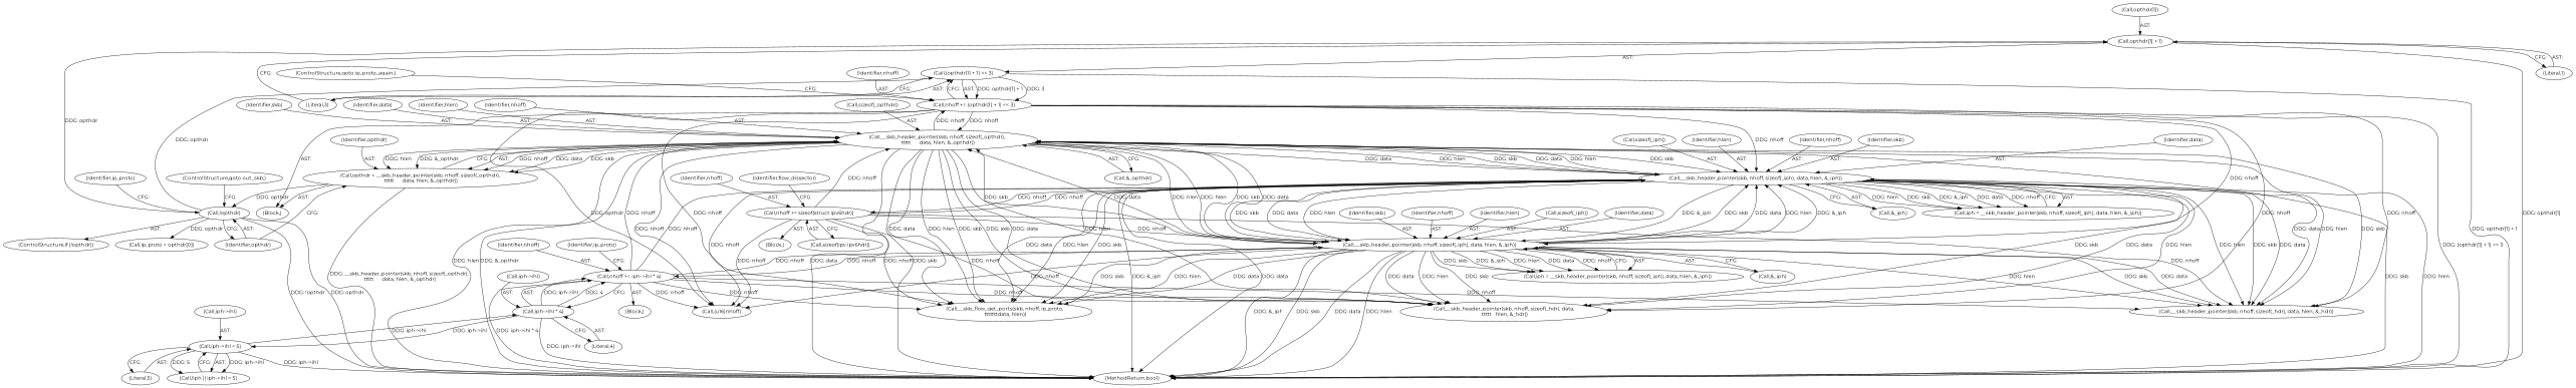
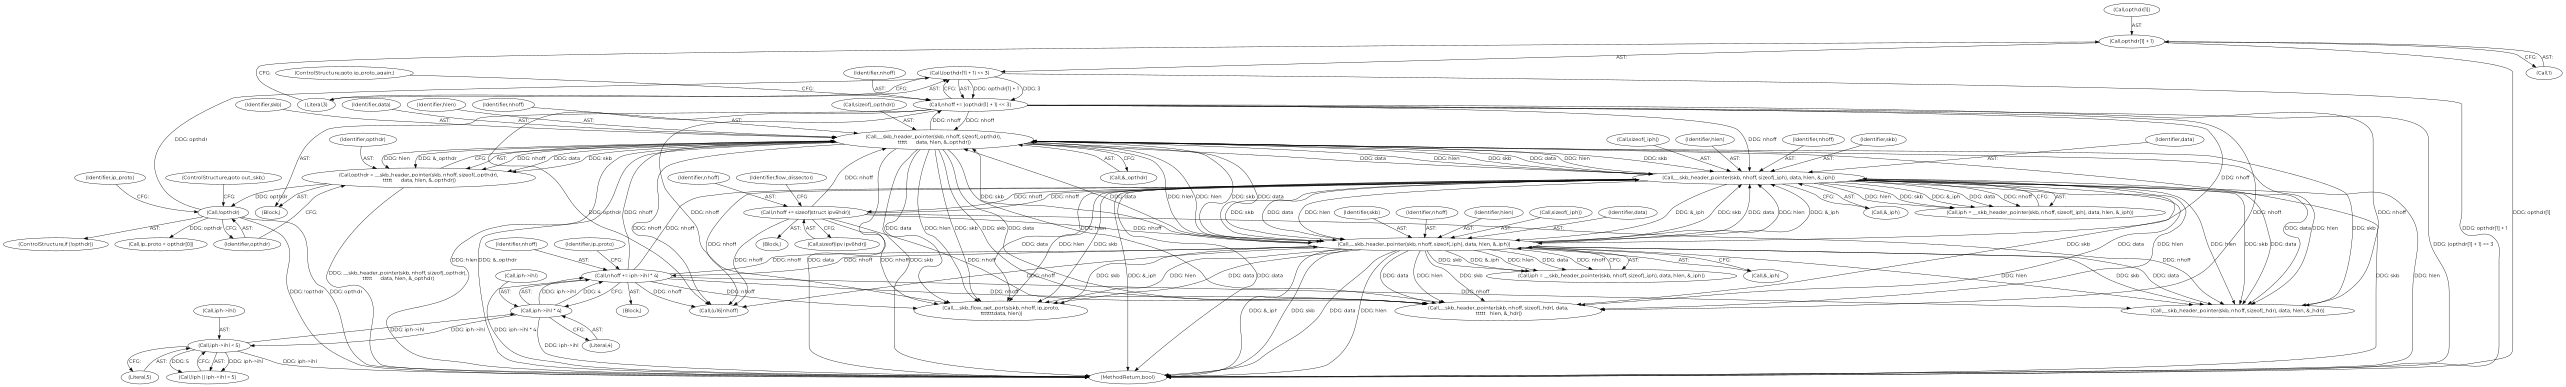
  digraph {
    fontname=Montserrat
    node [fontname=Montserrat]
    edge [fontname=Montserrat]
    n1 [label="(Call,opthdr[1] + 1)"]
    n2 [label="(Call,(opthdr[1] + 1) << 3)"]
    n3 [label="(MethodReturn,bool)"]
-   n4 [label="(Literal,1)"]
+   n4 [label="(Call,1)"]
    n5 [label="(Call,nhoff += (opthdr[1] + 1) << 3)"]
    n6 [label="(Literal,3)"]
    n7 [label="(Call,!opthdr)"]
    n8 [label="(Call,ip_proto = opthdr[0])"]
    n9 [label="(ControlStructure,if (!opthdr))"]
    n10 [label="(Identifier,opthdr)"]
    n11 [label="(Call,opthdr = __skb_header_pointer(skb, nhoff, sizeof(_opthdr),\n \t\t\t\t\t      data, hlen, &_opthdr))"]
    n12 [label="(Call,__skb_header_pointer(skb, nhoff, sizeof(_opthdr),\n \t\t\t\t\t      data, hlen, &_opthdr))"]
    n13 [label="(Block,)"]
    n14 [label="(Call,__skb_header_pointer(skb, nhoff, sizeof(_iph), data, hlen, &_iph))"]
    n15 [label="(Call,__skb_header_pointer(skb, nhoff, sizeof(_iph), data, hlen, &_iph))"]
    n16 [label="(Call,__skb_flow_get_ports(skb, nhoff, ip_proto,\n \t\t\t\t\t\t\tdata, hlen))"]
    n17 [label="(Call,(u16)nhoff)"]
    n18 [label="(Call,&_opthdr)"]
    n19 [label="(Call,__skb_header_pointer(skb, nhoff, sizeof(_hdr), data,\n \t\t\t\t\t   hlen, &_hdr))"]
    n20 [label="(Call,__skb_header_pointer(skb, nhoff, sizeof(_hdr), data, hlen, &_hdr))"]
    n21 [label="(Call,nhoff += sizeof(struct ipv6hdr))"]
    n22 [label="(Call,&_iph)"]
    n23 [label="(Call,iph = __skb_header_pointer(skb, nhoff, sizeof(_iph), data, hlen, &_iph))"]
    n24 [label="(Call,nhoff += iph->ihl * 4)"]
    n25 [label="(Call,&_iph)"]
    n26 [label="(Call,iph = __skb_header_pointer(skb, nhoff, sizeof(_iph), data, hlen, &_iph))"]
    n27 [label="(Block,)"]
    n28 [label="(Call,sizeof(ipv ipv6hdr))"]
    n29 [label="(Call,iph->ihl * 4)"]
    n30 [label="(Block,)"]
    n31 [label="(Call,iph->ihl < 5)"]
    n32 [label="(Literal,4)"]
    n33 [label="(Literal,5)"]
    n34 [label="(Call,!iph || iph->ihl < 5)"]
    n35 [label="(Identifier,nhoff)"]
    n36 [label="(Identifier,opthdr)"]
    n37 [label="(Identifier,ip_proto)"]
    n38 [label="(Call,iph->ihl)"]
    n39 [label="(Identifier,skb)"]
    n40 [label="(Identifier,nhoff)"]
    n41 [label="(Identifier,skb)"]
    n42 [label="(Call,opthdr[1])"]
    n43 [label="(Identifier,hlen)"]
    n44 [label="(ControlStructure,goto ip_proto_again;)"]
    n45 [label="(ControlStructure,goto out_skb;)"]
    n46 [label="(Identifier,nhoff)"]
    n47 [label="(Call,sizeof(_opthdr))"]
    n48 [label="(Identifier,data)"]
    n49 [label="(Identifier,nhoff)"]
    n50 [label="(Identifier,hlen)"]
    n51 [label="(Call,iph->ihl)"]
    n52 [label="(Identifier,flow_dissector)"]
    n53 [label="(Identifier,nhoff)"]
    n54 [label="(Call,sizeof(_iph))"]
    n55 [label="(Call,sizeof(_iph))"]
    n56 [label="(Identifier,ip_proto)"]
    n57 [label="(Identifier,skb)"]
    n58 [label="(Identifier,data)"]
    n59 [label="(Identifier,hlen)"]
    n60 [label="(Identifier,nhoff)"]
    n61 [label="(Identifier,data)"]
    n1 -> n2 [label="AST: "]
    n1 -> n3 [label="DDG: opthdr[1]"]
    n1 -> n4 [label="CFG: "]
    n2 -> n3 [label="DDG: opthdr[1] + 1"]
    n2 -> n5 [label="AST: "]
    n2 -> n5 [label="DDG: opthdr[1] + 1"]
    n2 -> n5 [label="DDG: 3"]
    n2 -> n6 [label="CFG: "]
    n4 -> n1 [label="AST: "]
    n5 -> n2 [label="CFG: "]
    n5 -> n3 [label="DDG: (opthdr[1] + 1) << 3"]
    n5 -> n12 [label="DDG: nhoff"]
    n5 -> n13 [label="AST: "]
    n5 -> n14 [label="DDG: nhoff"]
    n5 -> n15 [label="DDG: nhoff"]
    n5 -> n16 [label="DDG: nhoff"]
    n5 -> n17 [label="DDG: opthdr"]
    n5 -> n19 [label="DDG: nhoff"]
    n5 -> n20 [label="DDG: nhoff"]
    n6 -> n1 [label="CFG: "]
    n6 -> n2 [label="AST: "]
-   n7 -> n1 [label="DDG: opthdr"]
    n7 -> n2 [label="DDG: opthdr"]
    n7 -> n3 [label="DDG: opthdr"]
    n7 -> n3 [label="DDG: !opthdr"]
    n7 -> n8 [label="DDG: opthdr"]
    n7 -> n9 [label="AST: "]
    n7 -> n10 [label="CFG: "]
    n10 -> n7 [label="AST: "]
    n10 -> n11 [label="CFG: "]
    n11 -> n3 [label="DDG: __skb_header_pointer(skb, nhoff, sizeof(_opthdr),\n \t\t\t\t\t      data, hlen, &_opthdr)"]
    n11 -> n7 [label="DDG: opthdr"]
    n11 -> n12 [label="CFG: "]
    n11 -> n13 [label="AST: "]
    n12 -> n3 [label="DDG: data"]
    n12 -> n3 [label="DDG: hlen"]
    n12 -> n3 [label="DDG: skb"]
    n12 -> n3 [label="DDG: &_opthdr"]
    n12 -> n5 [label="DDG: nhoff"]
    n12 -> n11 [label="AST: "]
    n12 -> n11 [label="DDG: nhoff"]
    n12 -> n11 [label="DDG: data"]
    n12 -> n11 [label="DDG: skb"]
    n12 -> n11 [label="DDG: hlen"]
    n12 -> n11 [label="DDG: &_opthdr"]
    n12 -> n14 [label="DDG: skb"]
    n12 -> n14 [label="DDG: data"]
    n12 -> n14 [label="DDG: hlen"]
    n12 -> n15 [label="DDG: skb"]
    n12 -> n15 [label="DDG: data"]
    n12 -> n15 [label="DDG: hlen"]
    n12 -> n16 [label="DDG: skb"]
    n12 -> n16 [label="DDG: data"]
    n12 -> n16 [label="DDG: hlen"]
    n12 -> n17 [label="DDG: nhoff"]
    n12 -> n18 [label="CFG: "]
    n12 -> n19 [label="DDG: skb"]
    n12 -> n19 [label="DDG: data"]
    n12 -> n19 [label="DDG: hlen"]
    n12 -> n20 [label="DDG: skb"]
    n12 -> n20 [label="DDG: data"]
    n12 -> n20 [label="DDG: hlen"]
    n14 -> n3 [label="DDG: hlen"]
    n14 -> n3 [label="DDG: skb"]
    n14 -> n3 [label="DDG: data"]
    n14 -> n3 [label="DDG: &_iph"]
    n14 -> n12 [label="DDG: skb"]
    n14 -> n12 [label="DDG: data"]
    n14 -> n12 [label="DDG: hlen"]
    n14 -> n15 [label="DDG: skb"]
    n14 -> n15 [label="DDG: data"]
    n14 -> n15 [label="DDG: hlen"]
    n14 -> n15 [label="DDG: &_iph"]
    n14 -> n16 [label="DDG: skb"]
    n14 -> n16 [label="DDG: data"]
    n14 -> n16 [label="DDG: hlen"]
    n14 -> n17 [label="DDG: nhoff"]
    n14 -> n19 [label="DDG: skb"]
    n14 -> n19 [label="DDG: data"]
    n14 -> n19 [label="DDG: hlen"]
    n14 -> n20 [label="DDG: skb"]
    n14 -> n20 [label="DDG: data"]
    n14 -> n20 [label="DDG: hlen"]
    n14 -> n21 [label="DDG: nhoff"]
    n14 -> n22 [label="CFG: "]
    n14 -> n23 [label="AST: "]
    n14 -> n23 [label="DDG: hlen"]
    n14 -> n23 [label="DDG: skb"]
    n14 -> n23 [label="DDG: &_iph"]
    n14 -> n23 [label="DDG: data"]
    n14 -> n23 [label="DDG: nhoff"]
    n15 -> n3 [label="DDG: hlen"]
    n15 -> n3 [label="DDG: &_iph"]
    n15 -> n3 [label="DDG: skb"]
    n15 -> n3 [label="DDG: data"]
    n15 -> n12 [label="DDG: skb"]
    n15 -> n12 [label="DDG: data"]
    n15 -> n12 [label="DDG: hlen"]
    n15 -> n14 [label="DDG: skb"]
    n15 -> n14 [label="DDG: data"]
    n15 -> n14 [label="DDG: hlen"]
    n15 -> n14 [label="DDG: &_iph"]
    n15 -> n16 [label="DDG: skb"]
    n15 -> n16 [label="DDG: data"]
    n15 -> n16 [label="DDG: hlen"]
    n15 -> n17 [label="DDG: nhoff"]
    n15 -> n19 [label="DDG: skb"]
    n15 -> n19 [label="DDG: data"]
    n15 -> n19 [label="DDG: hlen"]
    n15 -> n20 [label="DDG: skb"]
    n15 -> n20 [label="DDG: data"]
    n15 -> n20 [label="DDG: hlen"]
    n15 -> n24 [label="DDG: nhoff"]
    n15 -> n25 [label="CFG: "]
    n15 -> n26 [label="AST: "]
    n15 -> n26 [label="DDG: skb"]
    n15 -> n26 [label="DDG: &_iph"]
    n15 -> n26 [label="DDG: hlen"]
    n15 -> n26 [label="DDG: data"]
    n15 -> n26 [label="DDG: nhoff"]
    n18 -> n12 [label="AST: "]
    n21 -> n12 [label="DDG: nhoff"]
    n21 -> n14 [label="DDG: nhoff"]
    n21 -> n15 [label="DDG: nhoff"]
    n21 -> n16 [label="DDG: nhoff"]
    n21 -> n17 [label="DDG: nhoff"]
    n21 -> n19 [label="DDG: nhoff"]
    n21 -> n20 [label="DDG: nhoff"]
    n21 -> n27 [label="AST: "]
    n21 -> n28 [label="CFG: "]
    n22 -> n14 [label="AST: "]
    n23 -> n14 [label="CFG: "]
    n24 -> n3 [label="DDG: iph->ihl * 4"]
    n24 -> n12 [label="DDG: nhoff"]
    n24 -> n14 [label="DDG: nhoff"]
    n24 -> n15 [label="DDG: nhoff"]
    n24 -> n16 [label="DDG: nhoff"]
    n24 -> n17 [label="DDG: nhoff"]
    n24 -> n19 [label="DDG: nhoff"]
    n24 -> n20 [label="DDG: nhoff"]
    n24 -> n29 [label="CFG: "]
    n24 -> n30 [label="AST: "]
    n25 -> n15 [label="AST: "]
    n26 -> n15 [label="CFG: "]
    n28 -> n21 [label="AST: "]
    n29 -> n3 [label="DDG: iph->ihl"]
    n29 -> n24 [label="AST: "]
    n29 -> n24 [label="DDG: iph->ihl"]
    n29 -> n24 [label="DDG: 4"]
    n29 -> n31 [label="DDG: iph->ihl"]
    n29 -> n32 [label="CFG: "]
    n31 -> n3 [label="DDG: iph->ihl"]
    n31 -> n29 [label="DDG: iph->ihl"]
    n31 -> n33 [label="CFG: "]
    n31 -> n34 [label="AST: "]
    n31 -> n34 [label="DDG: iph->ihl"]
    n31 -> n34 [label="DDG: 5"]
    n32 -> n29 [label="AST: "]
    n33 -> n31 [label="AST: "]
    n34 -> n31 [label="CFG: "]
    n35 -> n24 [label="AST: "]
    n36 -> n11 [label="AST: "]
    n37 -> n24 [label="CFG: "]
    n38 -> n29 [label="AST: "]
    n39 -> n15 [label="AST: "]
    n40 -> n14 [label="AST: "]
    n41 -> n14 [label="AST: "]
    n42 -> n1 [label="AST: "]
    n43 -> n12 [label="AST: "]
    n44 -> n5 [label="CFG: "]
    n45 -> n7 [label="CFG: "]
    n46 -> n12 [label="AST: "]
    n47 -> n12 [label="AST: "]
    n48 -> n14 [label="AST: "]
    n49 -> n15 [label="AST: "]
    n50 -> n15 [label="AST: "]
    n51 -> n31 [label="AST: "]
    n52 -> n21 [label="CFG: "]
    n53 -> n21 [label="AST: "]
    n54 -> n14 [label="AST: "]
    n55 -> n15 [label="AST: "]
    n56 -> n7 [label="CFG: "]
    n57 -> n12 [label="AST: "]
    n58 -> n12 [label="AST: "]
    n59 -> n14 [label="AST: "]
    n60 -> n5 [label="AST: "]
    n61 -> n15 [label="AST: "]
  }
